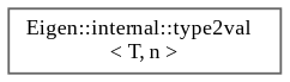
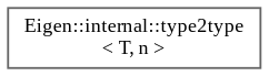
  digraph {
    rankdir=TB
    fontname="Liberation Serif"
-   n1 [color=grey40 fillcolor=white fontname="Liberation Serif" fontsize=10 height=0.2 label="Eigen::internal::type2val\l\< T, n \>" shape=box style=filled width=0.4]
+   n1 [color=grey40 fillcolor=white fontname="Liberation Serif" fontsize=10 height=0.2 label="Eigen::internal::type2type\l\< T, n \>" shape=box style=filled width=0.4]
  }
